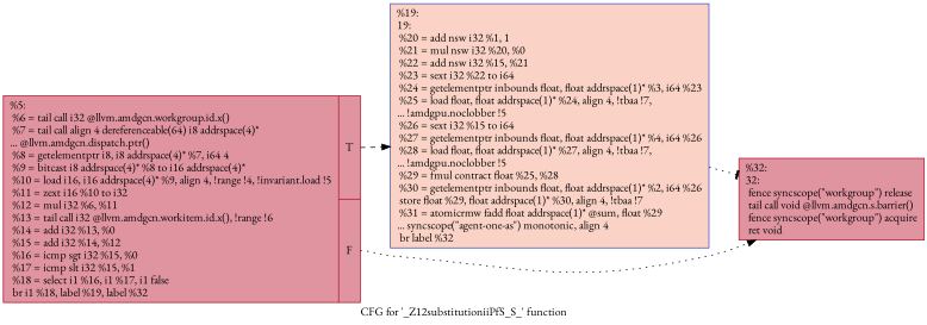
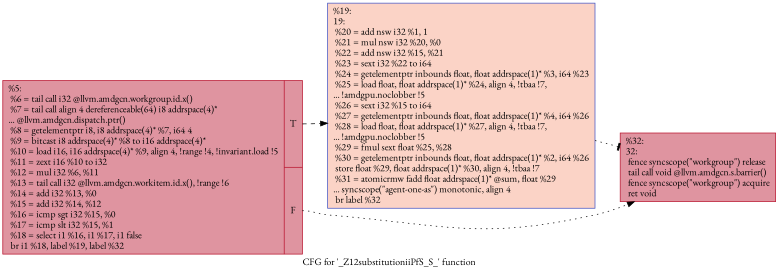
  digraph {
    label="CFG for '_Z12substitutioniiPfS_S_' function"
    rankdir=LR
    fontname="EB Garamond"
    node [color="#b70d28ff" fillcolor="#b70d2870" shape=record style=filled fontname="EB Garamond"]
    edge [style=dotted arrowhead=normal fontname="EB Garamond"]
    n1 [label="{%5:\l  %6 = tail call i32 @llvm.amdgcn.workgroup.id.x()\l  %7 = tail call align 4 dereferenceable(64) i8 addrspace(4)*\l... @llvm.amdgcn.dispatch.ptr()\l  %8 = getelementptr i8, i8 addrspace(4)* %7, i64 4\l  %9 = bitcast i8 addrspace(4)* %8 to i16 addrspace(4)*\l  %10 = load i16, i16 addrspace(4)* %9, align 4, !range !4, !invariant.load !5\l  %11 = zext i16 %10 to i32\l  %12 = mul i32 %6, %11\l  %13 = tail call i32 @llvm.amdgcn.workitem.id.x(), !range !6\l  %14 = add i32 %13, %0\l  %15 = add i32 %14, %12\l  %16 = icmp sgt i32 %15, %0\l  %17 = icmp slt i32 %15, %1\l  %18 = select i1 %16, i1 %17, i1 false\l  br i1 %18, label %19, label %32\l|{<s0>T|<s1>F}}"]
-   n2 [color="#3d50c3ff" fillcolor="#f59c7d70" label="{%19:\l19:                                               \l  %20 = add nsw i32 %1, 1\l  %21 = mul nsw i32 %20, %0\l  %22 = add nsw i32 %15, %21\l  %23 = sext i32 %22 to i64\l  %24 = getelementptr inbounds float, float addrspace(1)* %3, i64 %23\l  %25 = load float, float addrspace(1)* %24, align 4, !tbaa !7,\l... !amdgpu.noclobber !5\l  %26 = sext i32 %15 to i64\l  %27 = getelementptr inbounds float, float addrspace(1)* %4, i64 %26\l  %28 = load float, float addrspace(1)* %27, align 4, !tbaa !7,\l... !amdgpu.noclobber !5\l  %29 = fmul contract float %25, %28\l  %30 = getelementptr inbounds float, float addrspace(1)* %2, i64 %26\l  store float %29, float addrspace(1)* %30, align 4, !tbaa !7\l  %31 = atomicrmw fadd float addrspace(1)* @sum, float %29\l... syncscope(\"agent-one-as\") monotonic, align 4\l  br label %32\l}"]
+   n2 [color="#3d50c3ff" fillcolor="#f59c7d70" label="{%19:\l19:                                               \l  %20 = add nsw i32 %1, 1\l  %21 = mul nsw i32 %20, %0\l  %22 = add nsw i32 %15, %21\l  %23 = sext i32 %22 to i64\l  %24 = getelementptr inbounds float, float addrspace(1)* %3, i64 %23\l  %25 = load float, float addrspace(1)* %24, align 4, !tbaa !7,\l... !amdgpu.noclobber !5\l  %26 = sext i32 %15 to i64\l  %27 = getelementptr inbounds float, float addrspace(1)* %4, i64 %26\l  %28 = load float, float addrspace(1)* %27, align 4, !tbaa !7,\l... !amdgpu.noclobber !5\l  %29 = fmul sext float %25, %28\l  %30 = getelementptr inbounds float, float addrspace(1)* %2, i64 %26\l  store float %29, float addrspace(1)* %30, align 4, !tbaa !7\l  %31 = atomicrmw fadd float addrspace(1)* @sum, float %29\l... syncscope(\"agent-one-as\") monotonic, align 4\l  br label %32\l}"]
    n3 [label="{%32:\l32:                                               \l  fence syncscope(\"workgroup\") release\l  tail call void @llvm.amdgcn.s.barrier()\l  fence syncscope(\"workgroup\") acquire\l  ret void\l}"]
    n1 -> n2 [tailport=s0 style=dashed]
    n1 -> n3 [tailport=s1]
    n2 -> n3 [arrowhead=tee]
  }
